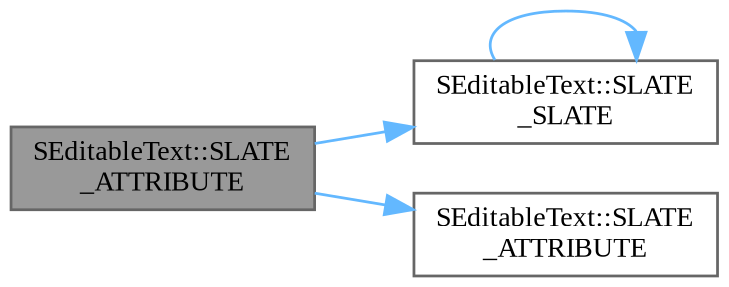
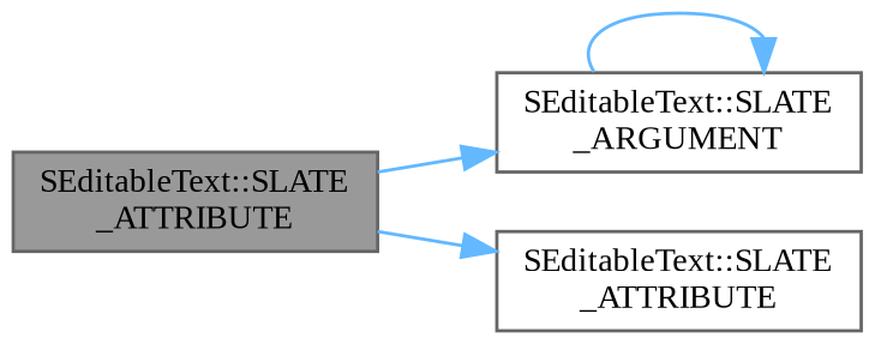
  digraph {
    rankdir=LR
    fontname="Liberation Serif"
    node [color=grey40 fillcolor=white fontname="Liberation Serif" fontsize=10 shape=box style=filled]
    edge [color=steelblue1 fontname="Liberation Serif" fontsize=10 labelfontname=Helvetica labelfontsize=10 style=solid]
    n1 [color=gray40 fillcolor=grey60 fontcolor=black height=0.2 label="SEditableText::SLATE\l_ATTRIBUTE" width=0.4]
-   n2 [height=0.2 label="SEditableText::SLATE\l_SLATE" width=0.4]
+   n2 [height=0.2 label="SEditableText::SLATE\l_ARGUMENT" width=0.4]
    n3 [height=0.2 label="SEditableText::SLATE\l_ATTRIBUTE" width=0.4]
    n1 -> n2
    n1 -> n3
    n2 -> n2
  }
